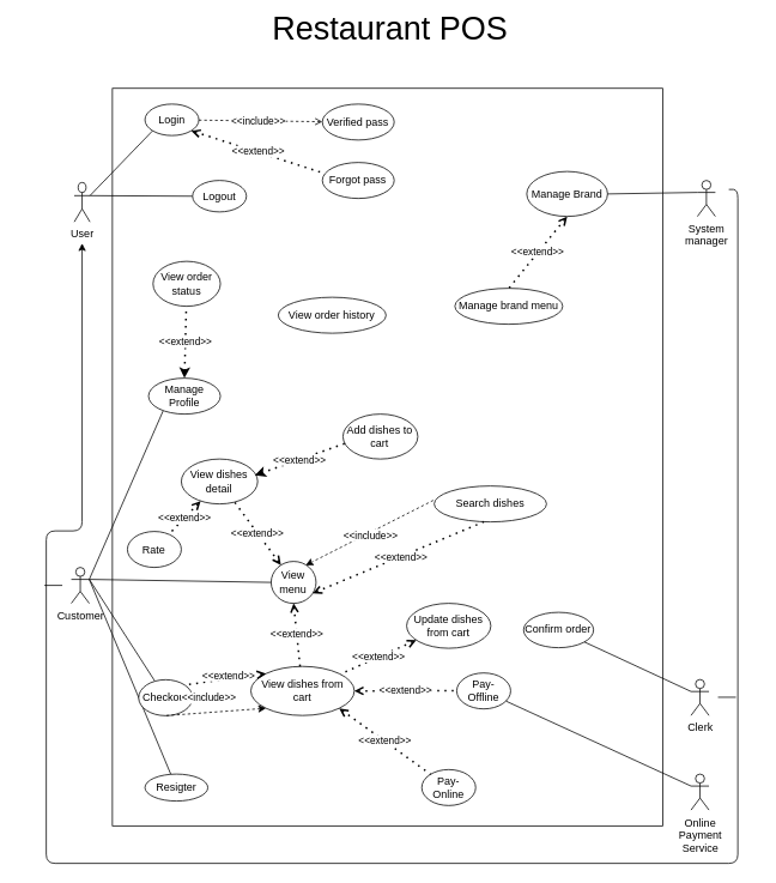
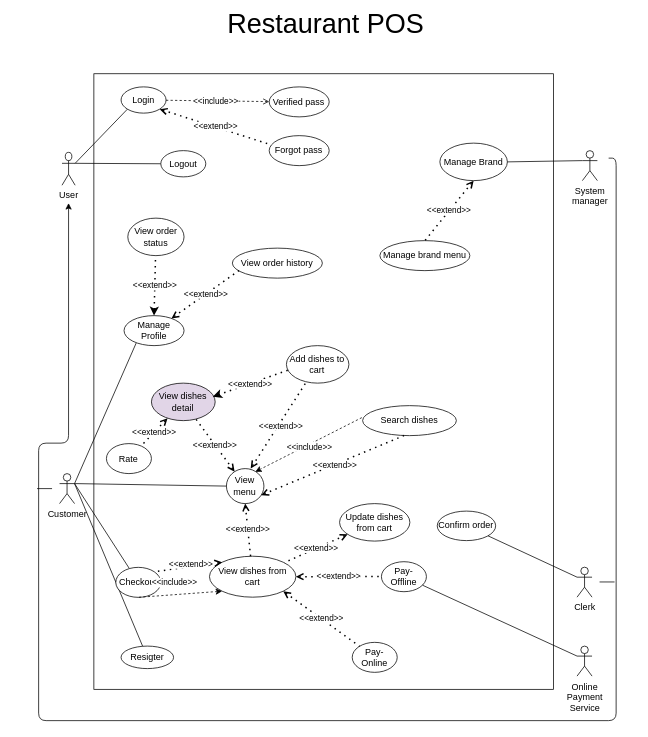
  <mxCell id="0" />
  <mxCell id="1" parent="0" />
  <mxCell id="2" value="" style="rounded=0;whiteSpace=wrap;html=1;rotation=90;" parent="1" vertex="1"><mxGeometry x="20.62" y="201.55" width="820.77" height="612.66" as="geometry" /></mxCell>
  <mxCell id="3" value="User" style="shape=umlActor;verticalLabelPosition=bottom;verticalAlign=top;html=1;outlineConnect=0;" parent="1" vertex="1"><mxGeometry x="82.17" y="202.32" width="17.5" height="43.84" as="geometry" /></mxCell>
  <mxCell id="4" value="Customer" style="shape=umlActor;verticalLabelPosition=bottom;verticalAlign=top;html=1;outlineConnect=0;" parent="1" vertex="1"><mxGeometry x="78.9" y="630.63" width="20" height="40" as="geometry" /></mxCell>
  <mxCell id="5" value="Login" style="ellipse;whiteSpace=wrap;html=1;" parent="1" vertex="1"><mxGeometry x="160.92" y="115" width="60" height="35" as="geometry" /></mxCell>
  <mxCell id="6" value="Forgot pass" style="ellipse;whiteSpace=wrap;html=1;" parent="1" vertex="1"><mxGeometry x="358.42" y="180" width="80" height="40" as="geometry" /></mxCell>
  <mxCell id="7" value="" style="endArrow=none;html=1;exitX=1;exitY=0.333;exitDx=0;exitDy=0;exitPerimeter=0;entryX=0;entryY=1;entryDx=0;entryDy=0;" parent="1" source="3" target="5" edge="1"><mxGeometry width="50" height="50" relative="1" as="geometry"><mxPoint x="75.92" y="229" as="sourcePoint" /><mxPoint x="435.92" y="139" as="targetPoint" /></mxGeometry></mxCell>
  <mxCell id="8" value="Verified pass" style="ellipse;whiteSpace=wrap;html=1;" parent="1" vertex="1"><mxGeometry x="358.42" y="115" width="80" height="40" as="geometry" /></mxCell>
  <mxCell id="9" value="Clerk" style="shape=umlActor;verticalLabelPosition=bottom;verticalAlign=top;html=1;outlineConnect=0;" parent="1" vertex="1"><mxGeometry x="768.9" y="755.4" width="20" height="40" as="geometry" /></mxCell>
  <mxCell id="10" value="View menu" style="ellipse;whiteSpace=wrap;html=1;" parent="1" vertex="1"><mxGeometry x="301.4" y="623.96" width="50" height="46.67" as="geometry" /></mxCell>
  <mxCell id="11" value="" style="endArrow=none;html=1;entryX=0;entryY=0.5;entryDx=0;entryDy=0;exitX=1;exitY=0.333;exitDx=0;exitDy=0;exitPerimeter=0;" parent="1" source="4" target="10" edge="1"><mxGeometry width="50" height="50" relative="1" as="geometry"><mxPoint x="361.4" y="1699.63" as="sourcePoint" /><mxPoint x="741.4" y="1439.63" as="targetPoint" /></mxGeometry></mxCell>
  <mxCell id="12" value="" style="endArrow=none;html=1;exitX=1;exitY=0.333;exitDx=0;exitDy=0;exitPerimeter=0;entryX=0.202;entryY=0.915;entryDx=0;entryDy=0;entryPerimeter=0;" parent="1" source="4" target="13" edge="1"><mxGeometry width="50" height="50" relative="1" as="geometry"><mxPoint x="98.9" y="620.63" as="sourcePoint" /><mxPoint x="166" y="409" as="targetPoint" /></mxGeometry></mxCell>
  <mxCell id="13" value="Manage Profile" style="ellipse;whiteSpace=wrap;html=1;" parent="1" vertex="1"><mxGeometry x="164.9" y="420" width="80" height="40" as="geometry" /></mxCell>
  <mxCell id="14" value="View order status" style="ellipse;whiteSpace=wrap;html=1;" parent="1" vertex="1"><mxGeometry x="169.9" y="290" width="75" height="50" as="geometry" /></mxCell>
  <mxCell id="15" value="" style="endArrow=none;html=1;exitX=1;exitY=0.333;exitDx=0;exitDy=0;exitPerimeter=0;" parent="1" source="4" target="45" edge="1"><mxGeometry width="50" height="50" relative="1" as="geometry"><mxPoint x="81.4" y="469.63" as="sourcePoint" /><mxPoint x="751.4" y="1699.63" as="targetPoint" /></mxGeometry></mxCell>
  <mxCell id="16" value="Confirm order" style="ellipse;whiteSpace=wrap;html=1;" parent="1" vertex="1"><mxGeometry x="582.49" y="680.63" width="77.9" height="39.37" as="geometry" /></mxCell>
  <mxCell id="17" value="" style="endArrow=none;html=1;entryX=0;entryY=0.333;entryDx=0;entryDy=0;entryPerimeter=0;" parent="1" source="16" target="9" edge="1"><mxGeometry width="50" height="50" relative="1" as="geometry"><mxPoint x="276.4" y="515.4" as="sourcePoint" /><mxPoint x="656.4" y="755.4" as="targetPoint" /></mxGeometry></mxCell>
  <mxCell id="18" value="Resigter" style="ellipse;whiteSpace=wrap;html=1;" parent="1" vertex="1"><mxGeometry x="160.92" y="860.63" width="70" height="30" as="geometry" /></mxCell>
  <mxCell id="19" value="" style="endArrow=none;html=1;exitX=1;exitY=0.333;exitDx=0;exitDy=0;exitPerimeter=0;" parent="1" source="4" target="18" edge="1"><mxGeometry width="50" height="50" relative="1" as="geometry"><mxPoint x="140.15" y="-9.367" as="sourcePoint" /><mxPoint x="885.722" y="1419.859" as="targetPoint" /></mxGeometry></mxCell>
  <mxCell id="20" value="" style="endArrow=open;dashed=1;html=1;endFill=0;" parent="1" source="5" target="8" edge="1"><mxGeometry width="50" height="50" relative="1" as="geometry"><mxPoint x="275.92" y="219" as="sourcePoint" /><mxPoint x="445.92" y="119" as="targetPoint" /></mxGeometry></mxCell>
  <mxCell id="21" value="&amp;lt;&amp;lt;include&amp;gt;&amp;gt;" style="edgeLabel;html=1;align=center;verticalAlign=middle;resizable=0;points=[];" parent="20" vertex="1" connectable="0"><mxGeometry x="-0.285" relative="1" as="geometry"><mxPoint x="17" as="offset" /></mxGeometry></mxCell>
  <mxCell id="22" value="&amp;lt;&amp;lt;extend&amp;gt;&amp;gt;" style="endArrow=none;dashed=1;html=1;dashPattern=1 3;strokeWidth=2;exitX=1;exitY=1;exitDx=0;exitDy=0;startArrow=open;startFill=0;entryX=0.034;entryY=0.308;entryDx=0;entryDy=0;entryPerimeter=0;" parent="1" source="5" target="6" edge="1"><mxGeometry width="50" height="50" relative="1" as="geometry"><mxPoint x="280.92" y="69" as="sourcePoint" /><mxPoint x="430.92" y="69" as="targetPoint" /></mxGeometry></mxCell>
  <mxCell id="23" value="System &lt;br&gt;manager" style="shape=umlActor;verticalLabelPosition=bottom;verticalAlign=top;html=1;outlineConnect=0;" parent="1" vertex="1"><mxGeometry x="776" y="200" width="20" height="40" as="geometry" /></mxCell>
  <mxCell id="24" value="Manage Brand" style="ellipse;whiteSpace=wrap;html=1;" parent="1" vertex="1"><mxGeometry x="586" y="190" width="90" height="50" as="geometry" /></mxCell>
  <mxCell id="25" value="" style="endArrow=none;html=1;exitX=1;exitY=0.5;exitDx=0;exitDy=0;entryX=0;entryY=0.333;entryDx=0;entryDy=0;entryPerimeter=0;" parent="1" source="24" target="23" edge="1"><mxGeometry width="50" height="50" relative="1" as="geometry"><mxPoint x="576" y="510" as="sourcePoint" /><mxPoint x="896" y="130" as="targetPoint" /></mxGeometry></mxCell>
  <mxCell id="26" value="Search dishes" style="ellipse;whiteSpace=wrap;html=1;" parent="1" vertex="1"><mxGeometry x="482.99" y="540" width="125" height="40" as="geometry" /></mxCell>
  <mxCell id="27" value="Add dishes to cart" style="ellipse;whiteSpace=wrap;html=1;" parent="1" vertex="1"><mxGeometry x="381.4" y="460" width="83.33" height="50" as="geometry" /></mxCell>
- <mxCell id="28" value="View dishes detail" style="ellipse;whiteSpace=wrap;html=1;" parent="1" vertex="1"><mxGeometry x="201.4" y="510" width="85" height="50" as="geometry" /></mxCell>
+ <mxCell id="28" value="View dishes detail" style="ellipse;whiteSpace=wrap;html=1;fillColor=#e1d5e7;" parent="1" vertex="1"><mxGeometry x="201.4" y="510" width="85" height="50" as="geometry" /></mxCell>
  <mxCell id="29" value="&amp;lt;&amp;lt;extend&amp;gt;&amp;gt;" style="endArrow=none;dashed=1;html=1;dashPattern=1 3;strokeWidth=2;startArrow=open;startFill=0;entryX=0.441;entryY=0.998;entryDx=0;entryDy=0;entryPerimeter=0;exitX=0.927;exitY=0.759;exitDx=0;exitDy=0;exitPerimeter=0;" parent="1" source="10" target="26" edge="1"><mxGeometry x="0.029" width="50" height="50" relative="1" as="geometry"><mxPoint x="314" y="691" as="sourcePoint" /><mxPoint x="296.4" y="459.63" as="targetPoint" /><mxPoint as="offset" /></mxGeometry></mxCell>
+ <mxCell id="30" value="&amp;lt;&amp;lt;extend&amp;gt;&amp;gt;" style="endArrow=none;dashed=1;html=1;dashPattern=1 3;strokeWidth=2;startArrow=open;startFill=0;exitX=0.647;exitY=-0.002;exitDx=0;exitDy=0;exitPerimeter=0;" parent="1" source="10" target="27" edge="1"><mxGeometry x="0.018" y="-3" width="50" height="50" relative="1" as="geometry"><mxPoint x="256.4" y="589.63" as="sourcePoint" /><mxPoint x="394.631" y="528.346" as="targetPoint" /><mxPoint as="offset" /></mxGeometry></mxCell>
  <mxCell id="31" value="&amp;lt;&amp;lt;extend&amp;gt;&amp;gt;" style="endArrow=none;dashed=1;html=1;dashPattern=1 3;strokeWidth=2;startArrow=open;startFill=0;" parent="1" source="10" target="28" edge="1"><mxGeometry width="50" height="50" relative="1" as="geometry"><mxPoint x="256.4" y="589.63" as="sourcePoint" /><mxPoint x="404.631" y="538.346" as="targetPoint" /></mxGeometry></mxCell>
  <mxCell id="32" value="View dishes from cart" style="ellipse;whiteSpace=wrap;html=1;" parent="1" vertex="1"><mxGeometry x="278.79" y="740.8" width="115.22" height="54.6" as="geometry" /></mxCell>
  <mxCell id="33" value="&amp;lt;&amp;lt;extend&amp;gt;&amp;gt;" style="endArrow=none;dashed=1;html=1;dashPattern=1 3;strokeWidth=2;startArrow=open;startFill=0;exitX=0.5;exitY=1;exitDx=0;exitDy=0;" parent="1" source="10" target="32" edge="1"><mxGeometry width="50" height="50" relative="1" as="geometry"><mxPoint x="471.396" y="739.634" as="sourcePoint" /><mxPoint x="720.595" y="808.915" as="targetPoint" /></mxGeometry></mxCell>
  <mxCell id="34" value="" style="endArrow=none;dashed=1;html=1;endFill=0;startArrow=classic;startFill=1;exitX=0.769;exitY=0.091;exitDx=0;exitDy=0;exitPerimeter=0;entryX=0.004;entryY=0.38;entryDx=0;entryDy=0;entryPerimeter=0;" parent="1" source="10" target="26" edge="1"><mxGeometry width="50" height="50" relative="1" as="geometry"><mxPoint x="76.4" y="509.63" as="sourcePoint" /><mxPoint x="246.4" y="409.63" as="targetPoint" /></mxGeometry></mxCell>
  <mxCell id="35" value="&amp;lt;&amp;lt;include&amp;gt;&amp;gt;" style="edgeLabel;html=1;align=center;verticalAlign=middle;resizable=0;points=[];" parent="34" vertex="1" connectable="0"><mxGeometry x="-0.285" relative="1" as="geometry"><mxPoint x="20" y="-7" as="offset" /></mxGeometry></mxCell>
  <mxCell id="36" value="View order history" style="ellipse;whiteSpace=wrap;html=1;" parent="1" vertex="1"><mxGeometry x="309.33" y="330" width="120" height="40" as="geometry" /></mxCell>
+ <mxCell id="37" value="&amp;lt;&amp;lt;extend&amp;gt;&amp;gt;" style="endArrow=none;dashed=1;html=1;dashPattern=1 3;strokeWidth=2;startArrow=open;startFill=0;entryX=0.08;entryY=0.734;entryDx=0;entryDy=0;entryPerimeter=0;" parent="1" source="13" target="36" edge="1"><mxGeometry width="50" height="50" relative="1" as="geometry"><mxPoint x="273.9" y="79.63" as="sourcePoint" /><mxPoint x="404.5" y="144.59" as="targetPoint" /></mxGeometry></mxCell>
  <mxCell id="38" value="&amp;lt;&amp;lt;extend&amp;gt;&amp;gt;" style="endArrow=none;dashed=1;html=1;dashPattern=1 3;strokeWidth=2;startArrow=open;startFill=0;" parent="1" source="28" target="39" edge="1"><mxGeometry width="50" height="50" relative="1" as="geometry"><mxPoint x="540.926" y="85.446" as="sourcePoint" /><mxPoint x="623.9" y="65.63" as="targetPoint" /></mxGeometry></mxCell>
  <mxCell id="39" value="Rate" style="ellipse;whiteSpace=wrap;html=1;" parent="1" vertex="1"><mxGeometry x="141.4" y="590.63" width="60" height="40" as="geometry" /></mxCell>
  <mxCell id="40" value="Pay-Offline" style="ellipse;whiteSpace=wrap;html=1;" parent="1" vertex="1"><mxGeometry x="508.07" y="748.1" width="60" height="40" as="geometry" /></mxCell>
  <mxCell id="41" value="&amp;lt;&amp;lt;extend&amp;gt;&amp;gt;" style="endArrow=none;dashed=1;html=1;dashPattern=1 3;strokeWidth=2;startArrow=open;startFill=0;exitX=1;exitY=0.5;exitDx=0;exitDy=0;" parent="1" source="32" target="40" edge="1"><mxGeometry width="50" height="50" relative="1" as="geometry"><mxPoint x="286.362" y="811.053" as="sourcePoint" /><mxPoint x="526.4" y="809.21" as="targetPoint" /></mxGeometry></mxCell>
  <mxCell id="42" value="Pay-Online" style="ellipse;whiteSpace=wrap;html=1;" parent="1" vertex="1"><mxGeometry x="469.13" y="855.63" width="60" height="40" as="geometry" /></mxCell>
  <mxCell id="43" value="&amp;lt;&amp;lt;extend&amp;gt;&amp;gt;" style="endArrow=none;dashed=1;html=1;dashPattern=1 3;strokeWidth=2;startArrow=open;startFill=0;exitX=1;exitY=1;exitDx=0;exitDy=0;" parent="1" source="32" target="42" edge="1"><mxGeometry width="50" height="50" relative="1" as="geometry"><mxPoint x="281.84" y="792.59" as="sourcePoint" /><mxPoint x="523.77" y="632.74" as="targetPoint" /></mxGeometry></mxCell>
  <mxCell id="44" value="&lt;font style=&quot;font-size: 36px&quot;&gt;Restaurant POS&lt;/font&gt;" style="text;html=1;strokeColor=none;fillColor=none;align=center;verticalAlign=middle;whiteSpace=wrap;rounded=0;" parent="1" vertex="1"><mxGeometry x="244.9" y="20" width="378" height="20" as="geometry" /></mxCell>
  <mxCell id="45" value="Checkout" style="ellipse;whiteSpace=wrap;html=1;" parent="1" vertex="1"><mxGeometry x="153.9" y="755.63" width="60" height="40" as="geometry" /></mxCell>
  <mxCell id="46" value="" style="endArrow=none;dashed=1;html=1;endFill=0;startArrow=classic;startFill=1;exitX=0;exitY=1;exitDx=0;exitDy=0;entryX=0.5;entryY=1;entryDx=0;entryDy=0;" parent="1" source="32" target="45" edge="1"><mxGeometry width="50" height="50" relative="1" as="geometry"><mxPoint x="474.9" y="659.63" as="sourcePoint" /><mxPoint x="583.07" y="829.63" as="targetPoint" /></mxGeometry></mxCell>
  <mxCell id="47" value="&amp;lt;&amp;lt;include&amp;gt;&amp;gt;" style="edgeLabel;html=1;align=center;verticalAlign=middle;resizable=0;points=[];" parent="46" vertex="1" connectable="0"><mxGeometry x="-0.285" relative="1" as="geometry"><mxPoint x="-24" y="-15" as="offset" /></mxGeometry></mxCell>
  <mxCell id="48" style="edgeStyle=orthogonalEdgeStyle;rounded=0;orthogonalLoop=1;jettySize=auto;html=1;exitX=0.5;exitY=1;exitDx=0;exitDy=0;startArrow=none;startFill=0;endArrow=open;endFill=0;" parent="1" edge="1"><mxGeometry relative="1" as="geometry"><mxPoint x="463.98" y="430.63" as="sourcePoint" /><mxPoint x="463.98" y="430.63" as="targetPoint" /></mxGeometry></mxCell>
  <mxCell id="49" value="Online &lt;br&gt;Payment &lt;br&gt;Service" style="shape=umlActor;verticalLabelPosition=bottom;verticalAlign=top;html=1;outlineConnect=0;" parent="1" vertex="1"><mxGeometry x="768.9" y="860.63" width="20" height="40" as="geometry" /></mxCell>
  <mxCell id="50" value="" style="endArrow=none;html=1;exitX=0;exitY=0.333;exitDx=0;exitDy=0;exitPerimeter=0;" parent="1" source="49" target="40" edge="1"><mxGeometry width="50" height="50" relative="1" as="geometry"><mxPoint x="718.9" y="890.63" as="sourcePoint" /><mxPoint x="768.9" y="840.63" as="targetPoint" /></mxGeometry></mxCell>
  <mxCell id="51" value="&amp;lt;&amp;lt;extend&amp;gt;&amp;gt;" style="endArrow=none;dashed=1;html=1;dashPattern=1 3;strokeWidth=2;startArrow=classic;startFill=1;exitX=0.5;exitY=0;exitDx=0;exitDy=0;" parent="1" source="13" target="14" edge="1"><mxGeometry width="50" height="50" relative="1" as="geometry"><mxPoint x="208.902" y="381.353" as="sourcePoint" /><mxPoint x="288.39" y="340.63" as="targetPoint" /></mxGeometry></mxCell>
  <mxCell id="52" value="" style="endArrow=none;html=1;exitX=1;exitY=0.333;exitDx=0;exitDy=0;exitPerimeter=0;entryX=0;entryY=0.5;entryDx=0;entryDy=0;" parent="1" source="3" target="53" edge="1"><mxGeometry width="50" height="50" relative="1" as="geometry"><mxPoint x="85.92" y="269" as="sourcePoint" /><mxPoint x="68.92" y="200" as="targetPoint" /></mxGeometry></mxCell>
  <mxCell id="53" value="Logout" style="ellipse;whiteSpace=wrap;html=1;" parent="1" vertex="1"><mxGeometry x="213.9" y="200" width="60" height="35" as="geometry" /></mxCell>
  <mxCell id="54" value="" style="endArrow=none;html=1;edgeStyle=orthogonalEdgeStyle;startArrow=classic;startFill=1;" parent="1" edge="1"><mxGeometry width="50" height="50" relative="1" as="geometry"><mxPoint x="90.92" y="270" as="sourcePoint" /><mxPoint x="811" y="210" as="targetPoint" /><Array as="points"><mxPoint x="91" y="590" /><mxPoint x="51" y="590" /><mxPoint x="51" y="960" /><mxPoint x="821" y="960" /><mxPoint x="821" y="210" /></Array></mxGeometry></mxCell>
  <mxCell id="55" value="" style="endArrow=none;html=1;" parent="1" edge="1"><mxGeometry width="50" height="50" relative="1" as="geometry"><mxPoint x="798.9" y="775.11" as="sourcePoint" /><mxPoint x="818.9" y="775.11" as="targetPoint" /></mxGeometry></mxCell>
  <mxCell id="56" value="" style="endArrow=none;html=1;" parent="1" edge="1"><mxGeometry width="50" height="50" relative="1" as="geometry"><mxPoint x="48.9" y="650.63" as="sourcePoint" /><mxPoint x="68.9" y="650.63" as="targetPoint" /></mxGeometry></mxCell>
  <mxCell id="57" value="Update dishes from cart" style="ellipse;whiteSpace=wrap;html=1;" parent="1" vertex="1"><mxGeometry x="452.25" y="670.63" width="93.75" height="50" as="geometry" /></mxCell>
  <mxCell id="58" value="&amp;lt;&amp;lt;extend&amp;gt;&amp;gt;" style="endArrow=none;dashed=1;html=1;dashPattern=1 3;strokeWidth=2;startArrow=open;startFill=0;" parent="1" source="57" target="32" edge="1"><mxGeometry width="50" height="50" relative="1" as="geometry"><mxPoint x="203.344" y="778.97" as="sourcePoint" /><mxPoint x="-25.537" y="880.628" as="targetPoint" /></mxGeometry></mxCell>
  <mxCell id="59" value="&amp;lt;&amp;lt;extend&amp;gt;&amp;gt;" style="endArrow=none;dashed=1;html=1;dashPattern=1 3;strokeWidth=2;startArrow=open;startFill=0;entryX=1;entryY=0;entryDx=0;entryDy=0;exitX=0;exitY=0;exitDx=0;exitDy=0;" parent="1" source="32" target="45" edge="1"><mxGeometry x="-0.081" y="-4" width="50" height="50" relative="1" as="geometry"><mxPoint x="333.293" y="781.012" as="sourcePoint" /><mxPoint x="273.905" y="820.626" as="targetPoint" /><mxPoint as="offset" /></mxGeometry></mxCell>
  <mxCell id="60" value="&amp;lt;&amp;lt;extend&amp;gt;&amp;gt;" style="endArrow=classic;dashed=1;html=1;dashPattern=1 3;strokeWidth=2;startArrow=none;startFill=0;entryX=0.965;entryY=0.362;entryDx=0;entryDy=0;entryPerimeter=0;exitX=0.021;exitY=0.657;exitDx=0;exitDy=0;exitPerimeter=0;endFill=1;" parent="1" source="27" target="28" edge="1"><mxGeometry width="50" height="50" relative="1" as="geometry"><mxPoint x="349.326" y="579.299" as="sourcePoint" /><mxPoint x="292.185" y="509.965" as="targetPoint" /></mxGeometry></mxCell>
  <mxCell id="61" value="Manage brand menu" style="ellipse;whiteSpace=wrap;html=1;" parent="1" vertex="1"><mxGeometry x="506" y="320" width="120" height="40" as="geometry" /></mxCell>
  <mxCell id="62" value="&amp;lt;&amp;lt;extend&amp;gt;&amp;gt;" style="endArrow=none;dashed=1;html=1;dashPattern=1 3;strokeWidth=2;startArrow=open;startFill=0;entryX=0.5;entryY=0;entryDx=0;entryDy=0;exitX=0.5;exitY=1;exitDx=0;exitDy=0;" parent="1" source="24" target="61" edge="1"><mxGeometry width="50" height="50" relative="1" as="geometry"><mxPoint x="541.51" y="235" as="sourcePoint" /><mxPoint x="601.17" y="134.59" as="targetPoint" /></mxGeometry></mxCell>
